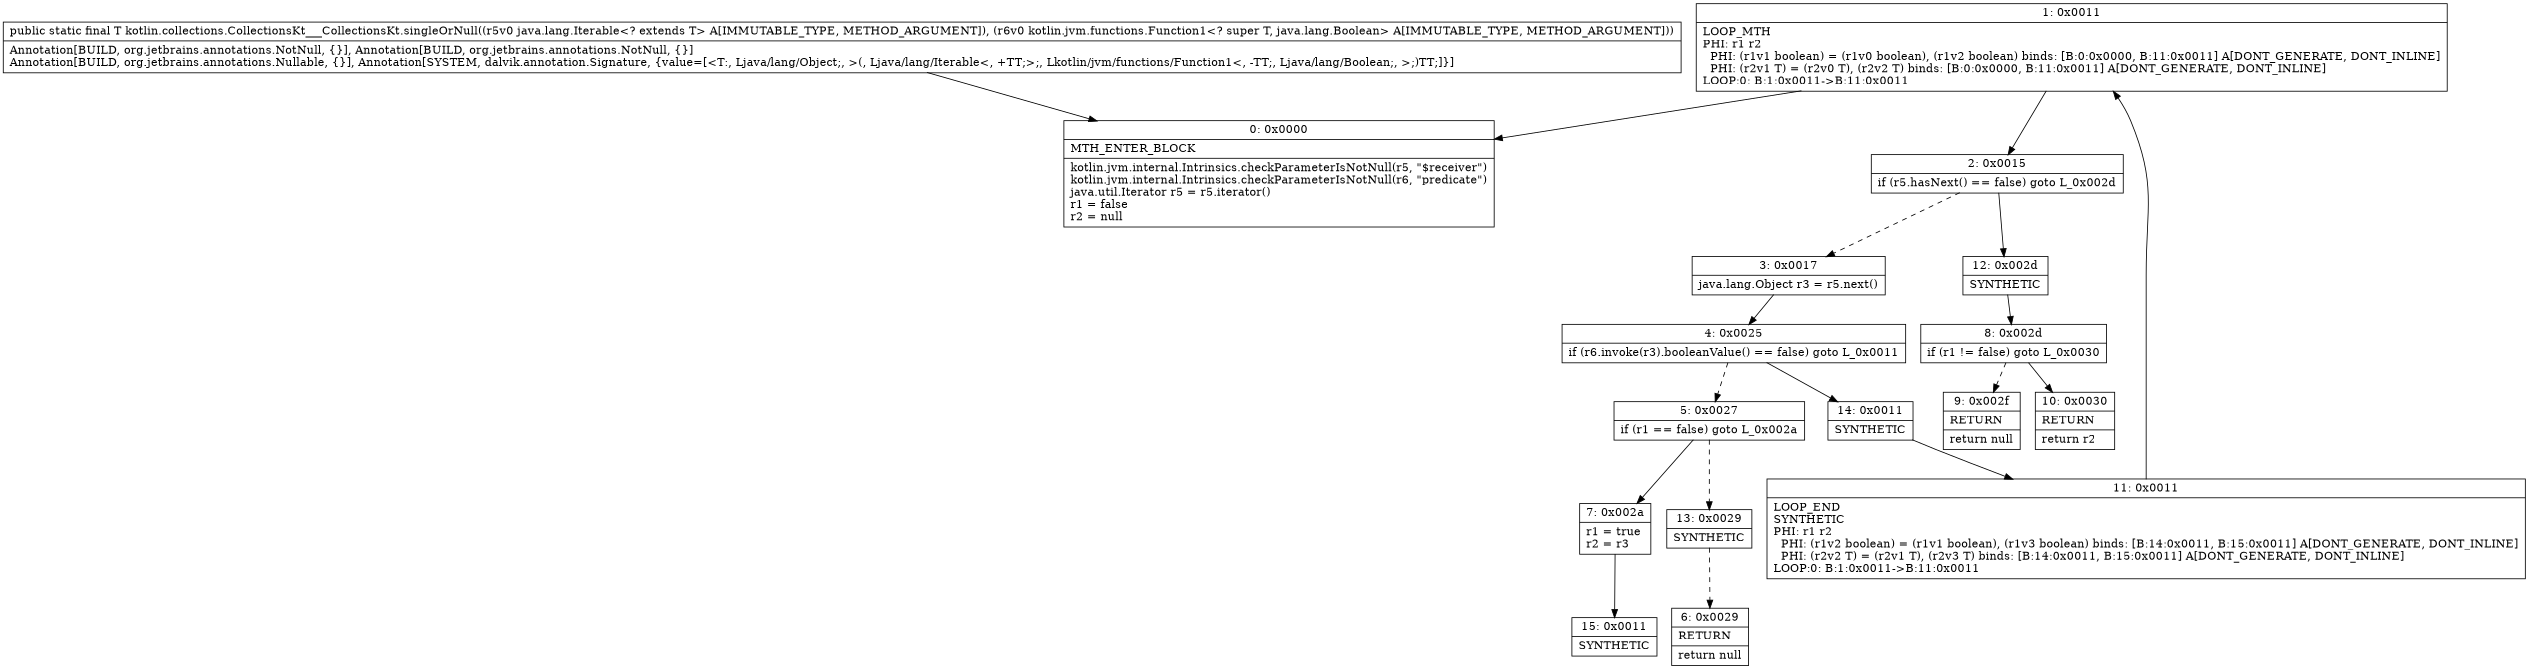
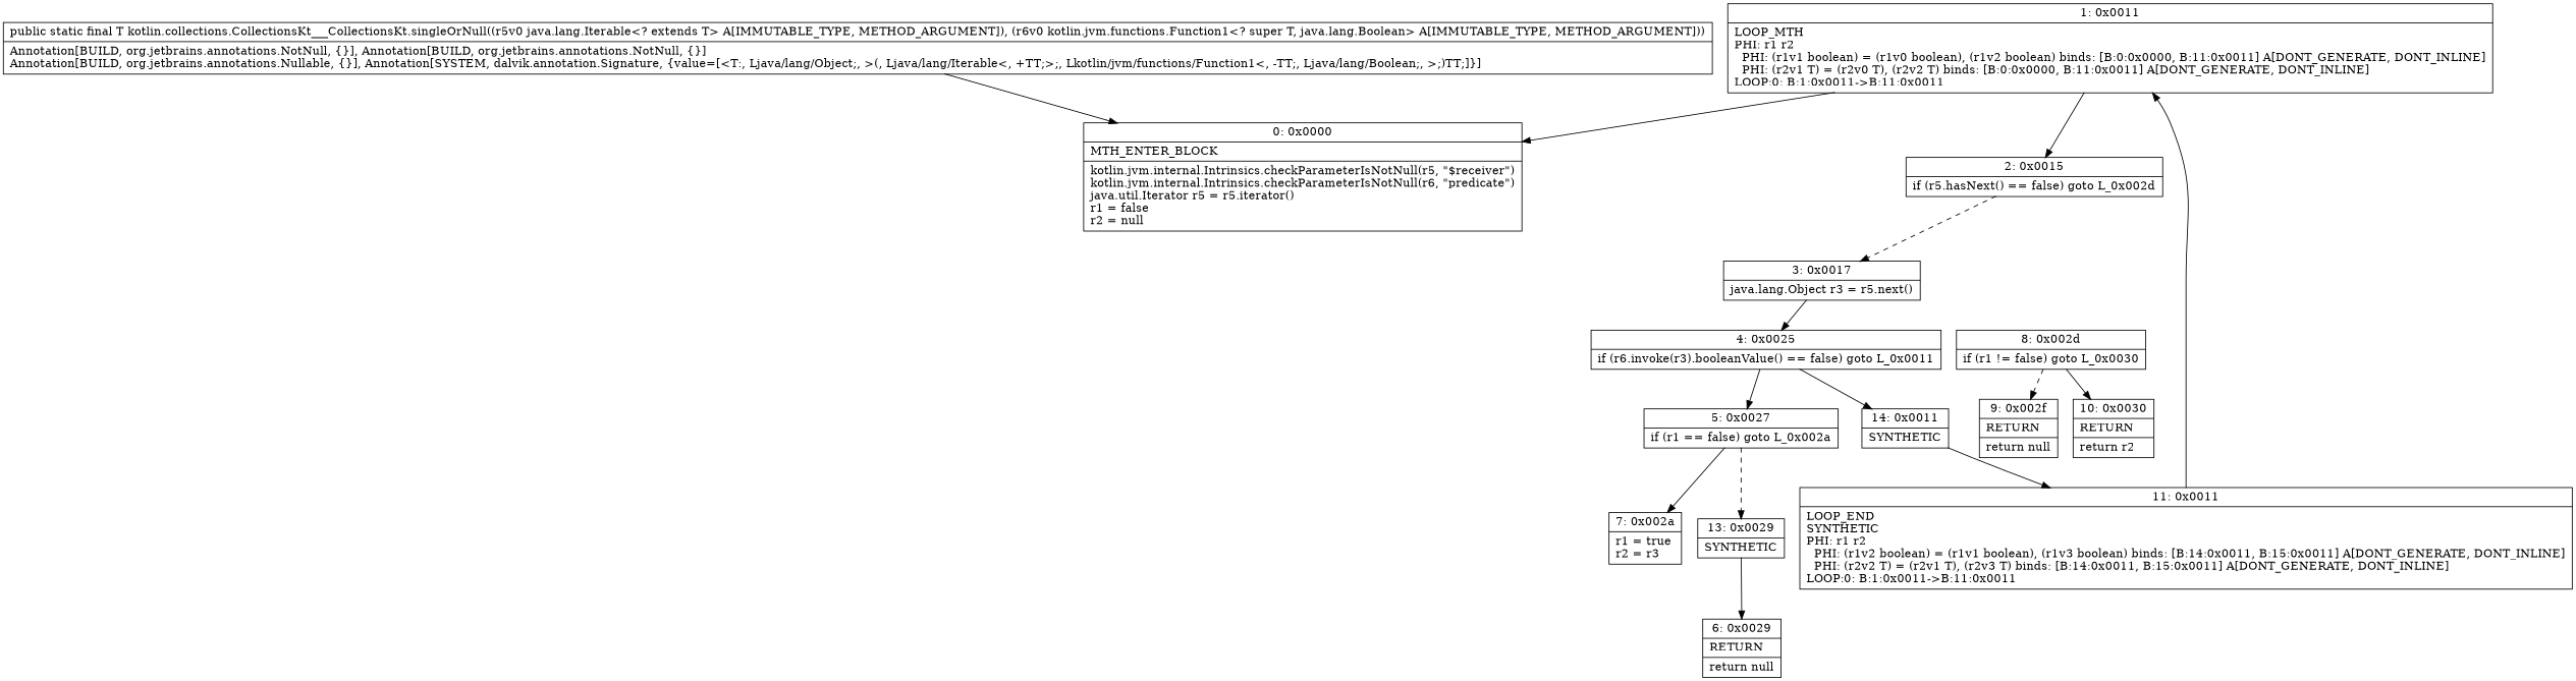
  digraph {
    node [shape=record]
    n1 [label="{0\:\ 0x0000|MTH_ENTER_BLOCK\l|kotlin.jvm.internal.Intrinsics.checkParameterIsNotNull(r5, \"$receiver\")\lkotlin.jvm.internal.Intrinsics.checkParameterIsNotNull(r6, \"predicate\")\ljava.util.Iterator r5 = r5.iterator()\lr1 = false\lr2 = null\l}"]
    n2 [label="{1\:\ 0x0011|LOOP_MTH\lPHI: r1 r2 \l  PHI: (r1v1 boolean) = (r1v0 boolean), (r1v2 boolean) binds: [B:0:0x0000, B:11:0x0011] A[DONT_GENERATE, DONT_INLINE]\l  PHI: (r2v1 T) = (r2v0 T), (r2v2 T) binds: [B:0:0x0000, B:11:0x0011] A[DONT_GENERATE, DONT_INLINE]\lLOOP:0: B:1:0x0011\-\>B:11:0x0011\l}"]
    n3 [label="{2\:\ 0x0015|if (r5.hasNext() == false) goto L_0x002d\l}"]
    n4 [label="{3\:\ 0x0017|java.lang.Object r3 = r5.next()\l}"]
-   n5 [label="{12\:\ 0x002d|SYNTHETIC\l}"]
    n6 [label="{4\:\ 0x0025|if (r6.invoke(r3).booleanValue() == false) goto L_0x0011\l}"]
    n7 [label="{8\:\ 0x002d|if (r1 != false) goto L_0x0030\l}"]
    n8 [label="{5\:\ 0x0027|if (r1 == false) goto L_0x002a\l}"]
    n9 [label="{14\:\ 0x0011|SYNTHETIC\l}"]
    n10 [label="{7\:\ 0x002a|r1 = true\lr2 = r3\l}"]
    n11 [label="{13\:\ 0x0029|SYNTHETIC\l}"]
    n12 [label="{11\:\ 0x0011|LOOP_END\lSYNTHETIC\lPHI: r1 r2 \l  PHI: (r1v2 boolean) = (r1v1 boolean), (r1v3 boolean) binds: [B:14:0x0011, B:15:0x0011] A[DONT_GENERATE, DONT_INLINE]\l  PHI: (r2v2 T) = (r2v1 T), (r2v3 T) binds: [B:14:0x0011, B:15:0x0011] A[DONT_GENERATE, DONT_INLINE]\lLOOP:0: B:1:0x0011\-\>B:11:0x0011\l}"]
-   n13 [label="{15\:\ 0x0011|SYNTHETIC\l}"]
    n14 [label="{6\:\ 0x0029|RETURN\l|return null\l}"]
    n15 [label="{9\:\ 0x002f|RETURN\l|return null\l}"]
    n16 [label="{10\:\ 0x0030|RETURN\l|return r2\l}"]
    n17 [label="{public static final T kotlin.collections.CollectionsKt___CollectionsKt.singleOrNull((r5v0 java.lang.Iterable\<? extends T\> A[IMMUTABLE_TYPE, METHOD_ARGUMENT]), (r6v0 kotlin.jvm.functions.Function1\<? super T, java.lang.Boolean\> A[IMMUTABLE_TYPE, METHOD_ARGUMENT]))  | Annotation[BUILD, org.jetbrains.annotations.NotNull, \{\}], Annotation[BUILD, org.jetbrains.annotations.NotNull, \{\}]\lAnnotation[BUILD, org.jetbrains.annotations.Nullable, \{\}], Annotation[SYSTEM, dalvik.annotation.Signature, \{value=[\<T:, Ljava\/lang\/Object;, \>(, Ljava\/lang\/Iterable\<, +TT;\>;, Lkotlin\/jvm\/functions\/Function1\<, \-TT;, Ljava\/lang\/Boolean;, \>;)TT;]\}]\l}"]
    n2 -> n1
    n2 -> n3
    n3 -> n4 [style=dashed]
-   n3 -> n5
    n4 -> n6
-   n5 -> n7
-   n6 -> n8 [style=dashed]
+   n6 -> n8 [style=solid]
    n6 -> n9
    n7 -> n15 [style=dashed]
    n7 -> n16
    n8 -> n10
    n8 -> n11 [style=dashed]
    n9 -> n12
-   n10 -> n13
-   n11 -> n14 [style=dashed]
+   n11 -> n14
    n12 -> n2
    n17 -> n1
  }
